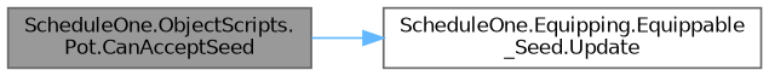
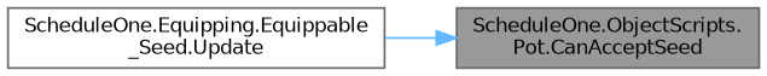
  digraph {
    rankdir=RL
    node [fontname=Helvetica fontsize=10 shape=box style=filled]
    n1 [color=gray40 fillcolor=grey60 fontcolor=black height=0.2 label="ScheduleOne.ObjectScripts.\lPot.CanAcceptSeed" width=0.4]
    n2 [color=grey40 fillcolor=white height=0.2 label="ScheduleOne.Equipping.Equippable\l_Seed.Update" width=0.4]
-   n2 -> n1 [color=steelblue1 dir=back fontname=Helvetica fontsize=10 labelfontname=Helvetica labelfontsize=10 style=solid]
+   n1 -> n2 [color=steelblue1 dir=back fontname=Helvetica fontsize=10 labelfontname=Helvetica labelfontsize=10 style=solid]
  }
